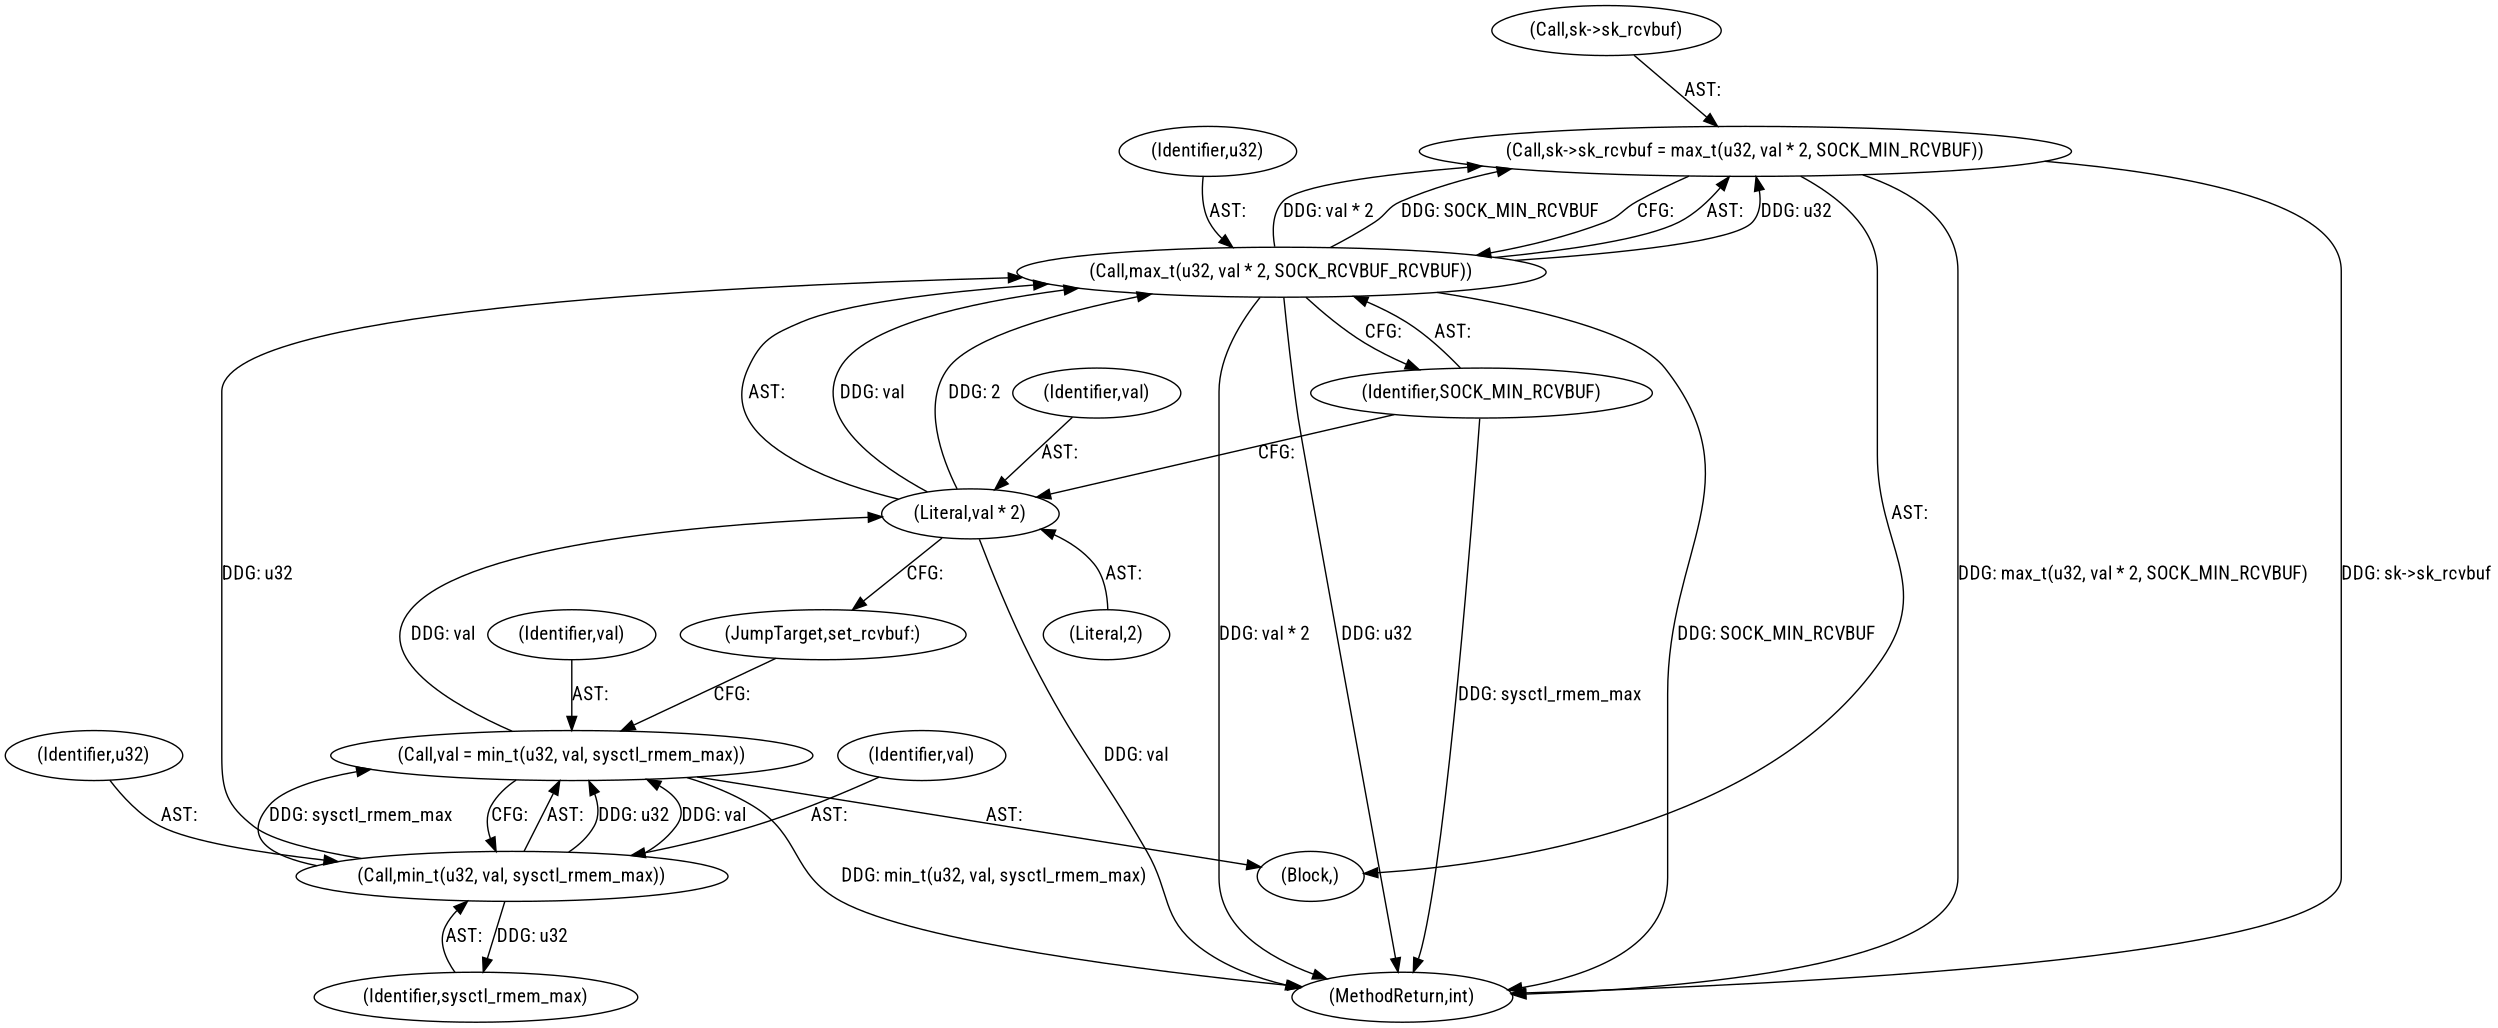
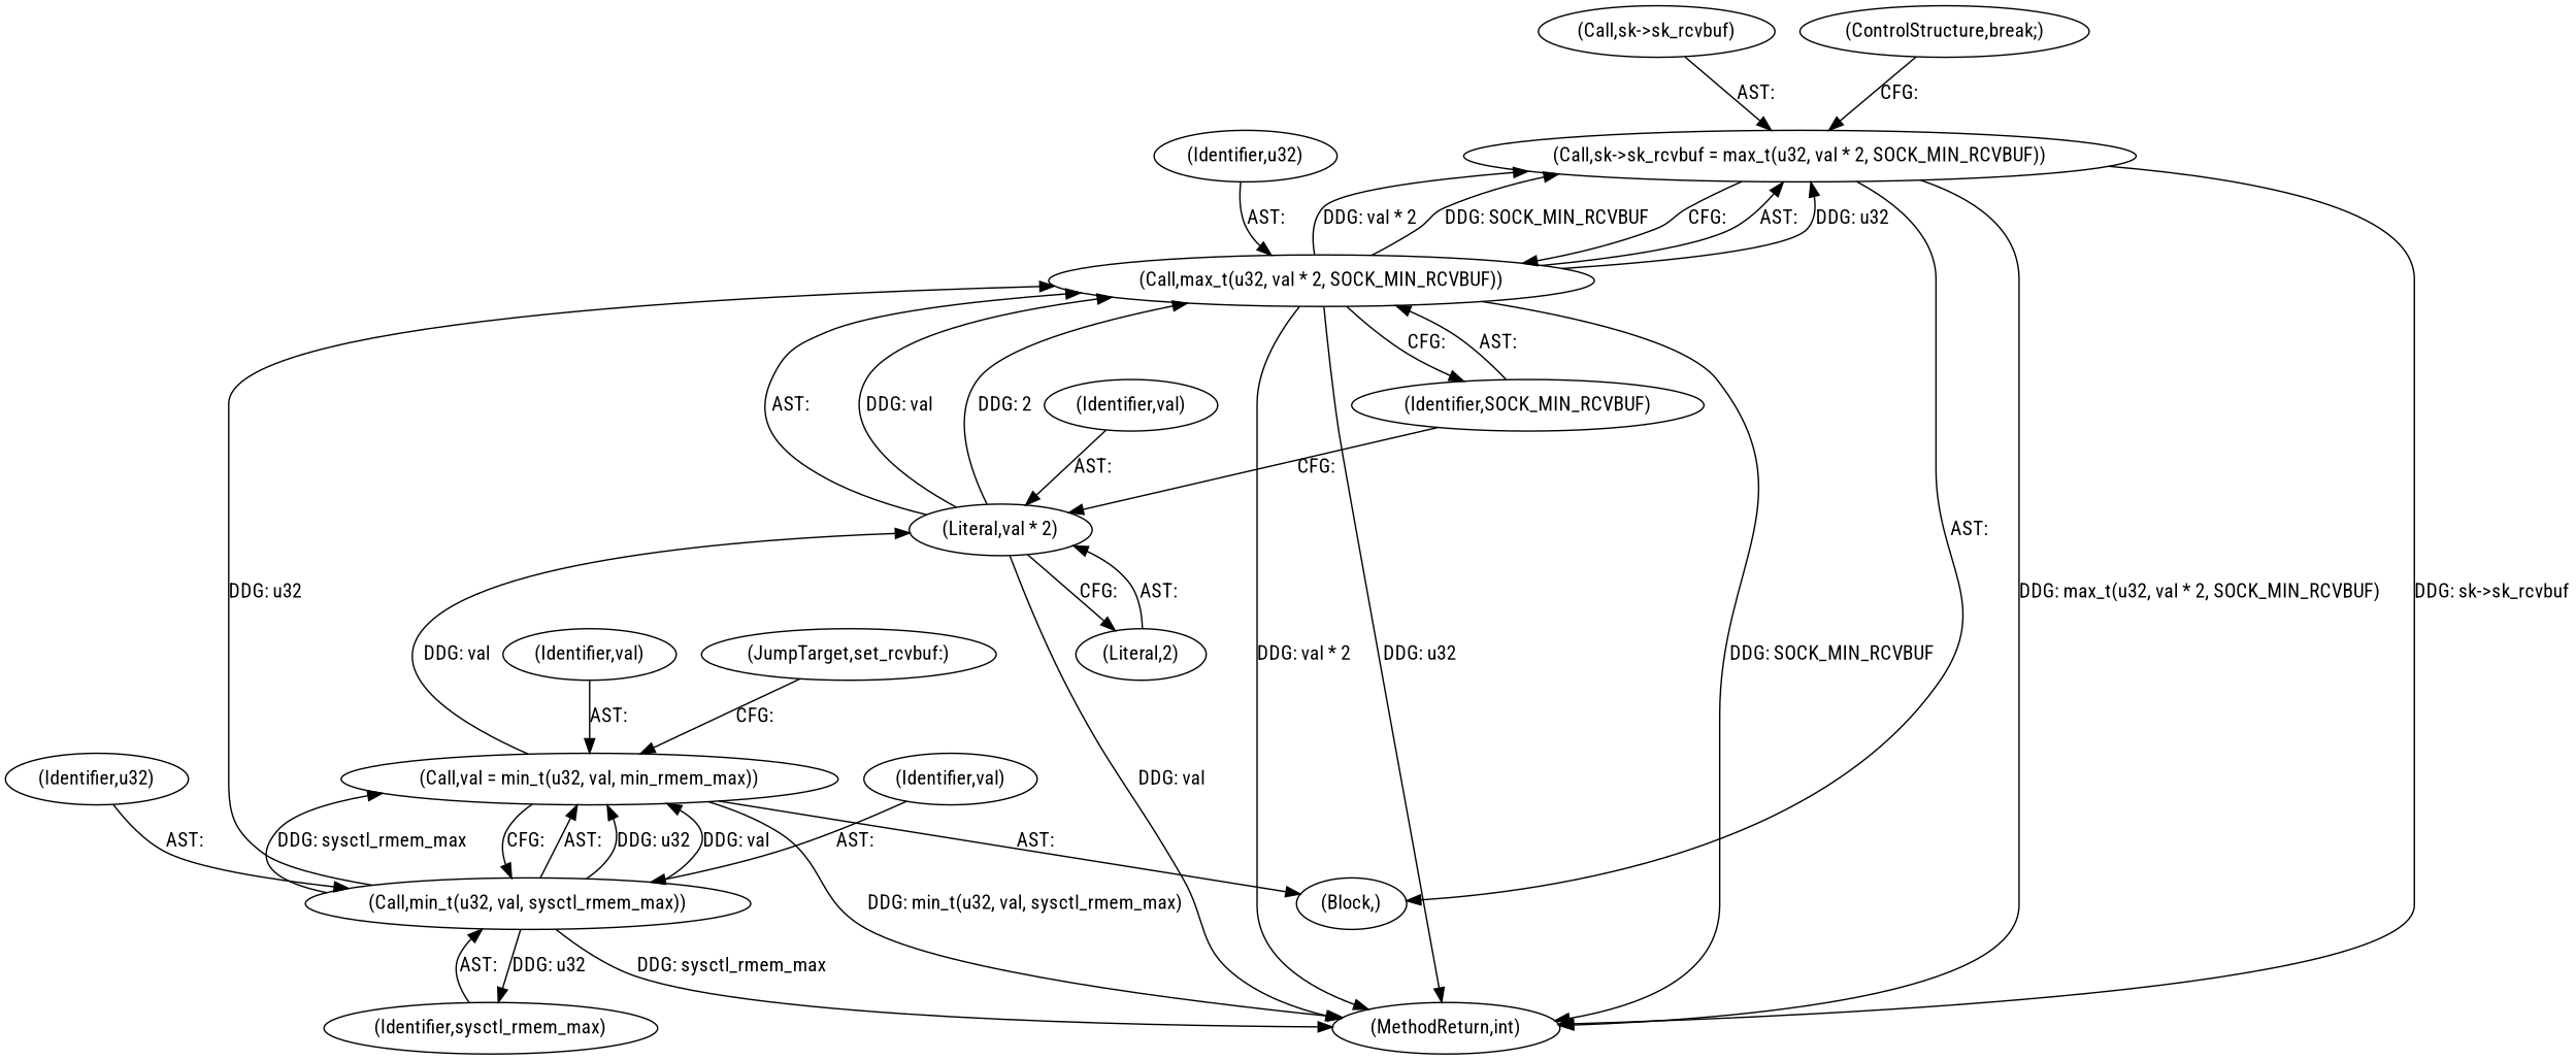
  digraph {
    fontname="Roboto Condensed"
    node [fontname="Roboto Condensed"]
    edge [fontname="Roboto Condensed"]
    n1 [label="(Call,sk->sk_rcvbuf = max_t(u32, val * 2, SOCK_MIN_RCVBUF))"]
-   n2 [label="(Call,max_t(u32, val * 2, SOCK_RCVBUF_RCVBUF))"]
+   n2 [label="(Call,max_t(u32, val * 2, SOCK_MIN_RCVBUF))"]
    n3 [label="(MethodReturn,int)"]
    n4 [label="(Block,)"]
    n5 [label="(Identifier,SOCK_MIN_RCVBUF)"]
    n6 [label="(Literal,val * 2)"]
    n7 [label="(Call,min_t(u32, val, sysctl_rmem_max))"]
-   n8 [label="(Call,val = min_t(u32, val, sysctl_rmem_max))"]
+   n8 [label="(Call,val = min_t(u32, val, min_rmem_max))"]
    n9 [label="(Identifier,sysctl_rmem_max)"]
    n10 [label="(Literal,2)"]
    n11 [label="(Identifier,u32)"]
    n12 [label="(Identifier,val)"]
    n13 [label="(Identifier,val)"]
    n14 [label="(Call,sk->sk_rcvbuf)"]
    n15 [label="(Identifier,val)"]
    n16 [label="(JumpTarget,set_rcvbuf:)"]
    n17 [label="(Identifier,u32)"]
+   n18 [label="(ControlStructure,break;)"]
    n1 -> n2 [label="CFG: "]
    n1 -> n3 [label="DDG: max_t(u32, val * 2, SOCK_MIN_RCVBUF)"]
    n1 -> n3 [label="DDG: sk->sk_rcvbuf"]
    n1 -> n4 [label="AST: "]
    n2 -> n1 [label="AST: "]
    n2 -> n1 [label="DDG: u32"]
    n2 -> n1 [label="DDG: val * 2"]
    n2 -> n1 [label="DDG: SOCK_MIN_RCVBUF"]
    n2 -> n3 [label="DDG: val * 2"]
    n2 -> n3 [label="DDG: u32"]
    n2 -> n3 [label="DDG: SOCK_MIN_RCVBUF"]
    n2 -> n5 [label="CFG: "]
    n5 -> n2 [label="AST: "]
    n5 -> n6 [label="CFG: "]
    n6 -> n2 [label="AST: "]
    n6 -> n2 [label="DDG: val"]
    n6 -> n2 [label="DDG: 2"]
    n6 -> n3 [label="DDG: val"]
-   n6 -> n16 [label="CFG: "]
+   n6 -> n10 [label="CFG: "]
    n7 -> n2 [label="DDG: u32"]
-   n5 -> n3 [label="DDG: sysctl_rmem_max"]
+   n7 -> n3 [label="DDG: sysctl_rmem_max"]
    n7 -> n8 [label="AST: "]
    n7 -> n8 [label="DDG: u32"]
    n7 -> n8 [label="DDG: val"]
    n7 -> n8 [label="DDG: sysctl_rmem_max"]
    n7 -> n9 [label="DDG: u32"]
    n8 -> n3 [label="DDG: min_t(u32, val, sysctl_rmem_max)"]
    n8 -> n4 [label="AST: "]
    n8 -> n6 [label="DDG: val"]
    n8 -> n7 [label="CFG: "]
    n9 -> n7 [label="AST: "]
    n10 -> n6 [label="AST: "]
    n11 -> n2 [label="AST: "]
    n12 -> n6 [label="AST: "]
    n13 -> n7 [label="AST: "]
    n14 -> n1 [label="AST: "]
    n15 -> n8 [label="AST: "]
    n16 -> n8 [label="CFG: "]
    n17 -> n7 [label="AST: "]
+   n18 -> n1 [label="CFG: "]
  }
